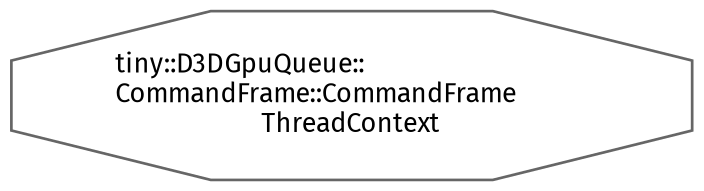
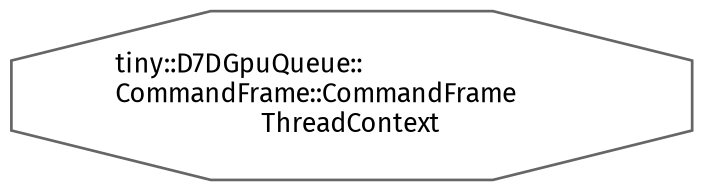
  digraph {
    rankdir=LR
    fontname="Fira Sans"
-   n1 [color=grey40 fillcolor=white fontname="Fira Sans" fontsize=10 height=0.2 label="tiny::D3DGpuQueue::\lCommandFrame::CommandFrame\lThreadContext" shape=octagon style=filled width=0.4]
+   n1 [color=grey40 fillcolor=white fontname="Fira Sans" fontsize=10 height=0.2 label="tiny::D7DGpuQueue::\lCommandFrame::CommandFrame\lThreadContext" shape=octagon style=filled width=0.4]
  }
